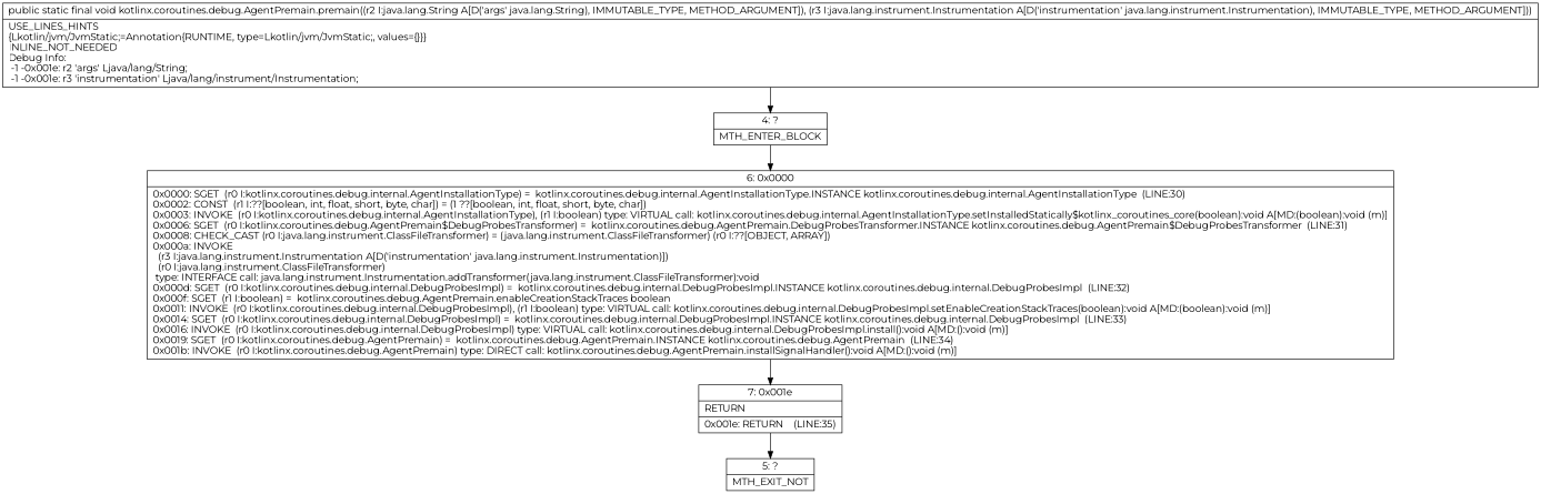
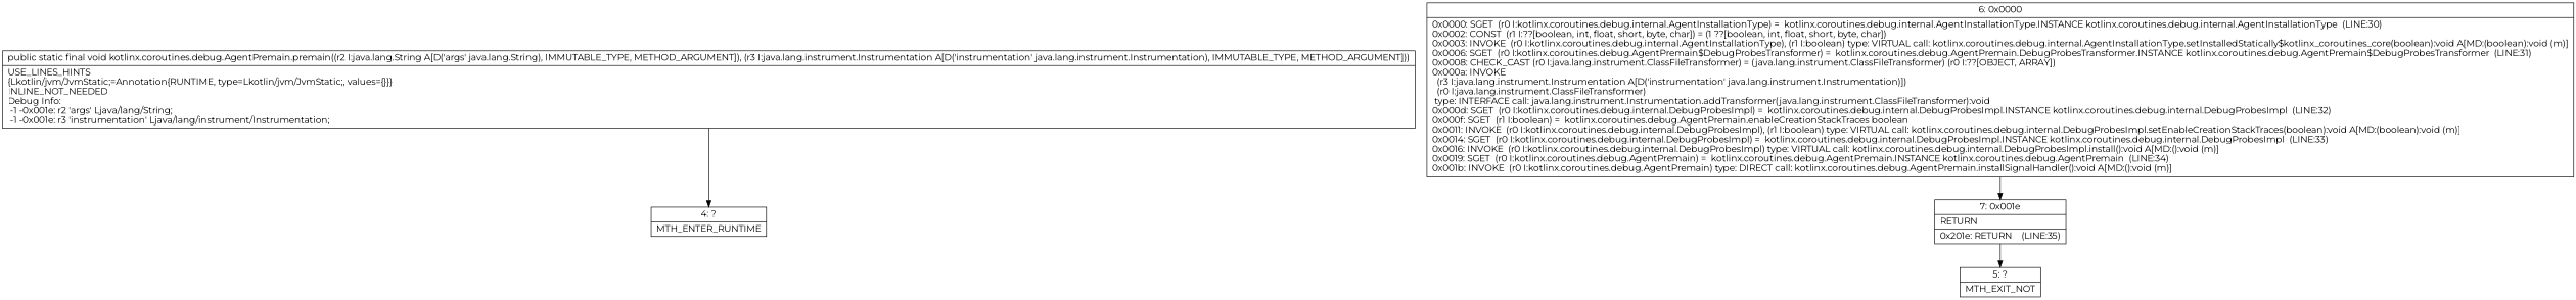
  digraph {
    fontname=Montserrat
    node [fontname=Montserrat shape=record]
    edge [fontname=Montserrat]
-   n1 [label="{4\:\ ?|MTH_ENTER_BLOCK\l}"]
+   n1 [label="{4\:\ ?|MTH_ENTER_RUNTIME\l}"]
    n2 [label="{6\:\ 0x0000|0x0000: SGET  (r0 I:kotlinx.coroutines.debug.internal.AgentInstallationType) =  kotlinx.coroutines.debug.internal.AgentInstallationType.INSTANCE kotlinx.coroutines.debug.internal.AgentInstallationType  (LINE:30)\l0x0002: CONST  (r1 I:??[boolean, int, float, short, byte, char]) = (1 ??[boolean, int, float, short, byte, char]) \l0x0003: INVOKE  (r0 I:kotlinx.coroutines.debug.internal.AgentInstallationType), (r1 I:boolean) type: VIRTUAL call: kotlinx.coroutines.debug.internal.AgentInstallationType.setInstalledStatically$kotlinx_coroutines_core(boolean):void A[MD:(boolean):void (m)]\l0x0006: SGET  (r0 I:kotlinx.coroutines.debug.AgentPremain$DebugProbesTransformer) =  kotlinx.coroutines.debug.AgentPremain.DebugProbesTransformer.INSTANCE kotlinx.coroutines.debug.AgentPremain$DebugProbesTransformer  (LINE:31)\l0x0008: CHECK_CAST (r0 I:java.lang.instrument.ClassFileTransformer) = (java.lang.instrument.ClassFileTransformer) (r0 I:??[OBJECT, ARRAY]) \l0x000a: INVOKE  \l  (r3 I:java.lang.instrument.Instrumentation A[D('instrumentation' java.lang.instrument.Instrumentation)])\l  (r0 I:java.lang.instrument.ClassFileTransformer)\l type: INTERFACE call: java.lang.instrument.Instrumentation.addTransformer(java.lang.instrument.ClassFileTransformer):void \l0x000d: SGET  (r0 I:kotlinx.coroutines.debug.internal.DebugProbesImpl) =  kotlinx.coroutines.debug.internal.DebugProbesImpl.INSTANCE kotlinx.coroutines.debug.internal.DebugProbesImpl  (LINE:32)\l0x000f: SGET  (r1 I:boolean) =  kotlinx.coroutines.debug.AgentPremain.enableCreationStackTraces boolean \l0x0011: INVOKE  (r0 I:kotlinx.coroutines.debug.internal.DebugProbesImpl), (r1 I:boolean) type: VIRTUAL call: kotlinx.coroutines.debug.internal.DebugProbesImpl.setEnableCreationStackTraces(boolean):void A[MD:(boolean):void (m)]\l0x0014: SGET  (r0 I:kotlinx.coroutines.debug.internal.DebugProbesImpl) =  kotlinx.coroutines.debug.internal.DebugProbesImpl.INSTANCE kotlinx.coroutines.debug.internal.DebugProbesImpl  (LINE:33)\l0x0016: INVOKE  (r0 I:kotlinx.coroutines.debug.internal.DebugProbesImpl) type: VIRTUAL call: kotlinx.coroutines.debug.internal.DebugProbesImpl.install():void A[MD:():void (m)]\l0x0019: SGET  (r0 I:kotlinx.coroutines.debug.AgentPremain) =  kotlinx.coroutines.debug.AgentPremain.INSTANCE kotlinx.coroutines.debug.AgentPremain  (LINE:34)\l0x001b: INVOKE  (r0 I:kotlinx.coroutines.debug.AgentPremain) type: DIRECT call: kotlinx.coroutines.debug.AgentPremain.installSignalHandler():void A[MD:():void (m)]\l}"]
-   n3 [label="{7\:\ 0x001e|RETURN\l|0x001e: RETURN    (LINE:35)\l}"]
+   n3 [label="{7\:\ 0x001e|RETURN\l|0x201e: RETURN    (LINE:35)\l}"]
    n4 [label="{5\:\ ?|MTH_EXIT_NOT\l}"]
    n5 [label="{public static final void kotlinx.coroutines.debug.AgentPremain.premain((r2 I:java.lang.String A[D('args' java.lang.String), IMMUTABLE_TYPE, METHOD_ARGUMENT]), (r3 I:java.lang.instrument.Instrumentation A[D('instrumentation' java.lang.instrument.Instrumentation), IMMUTABLE_TYPE, METHOD_ARGUMENT]))  | USE_LINES_HINTS\l\{Lkotlin\/jvm\/JvmStatic;=Annotation\{RUNTIME, type=Lkotlin\/jvm\/JvmStatic;, values=\{\}\}\}\lINLINE_NOT_NEEDED\lDebug Info:\l  \-1 \-0x001e: r2 'args' Ljava\/lang\/String;\l  \-1 \-0x001e: r3 'instrumentation' Ljava\/lang\/instrument\/Instrumentation;\l}"]
-   n1 -> n2
    n2 -> n3
    n3 -> n4
    n5 -> n1
  }
